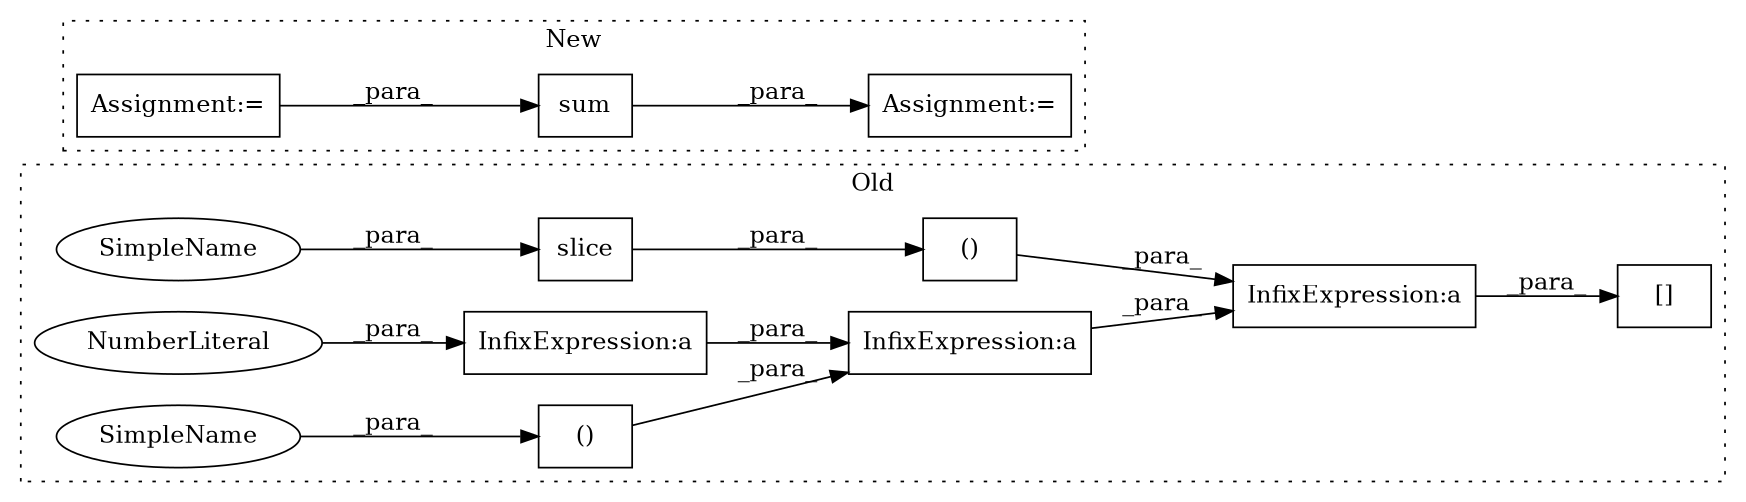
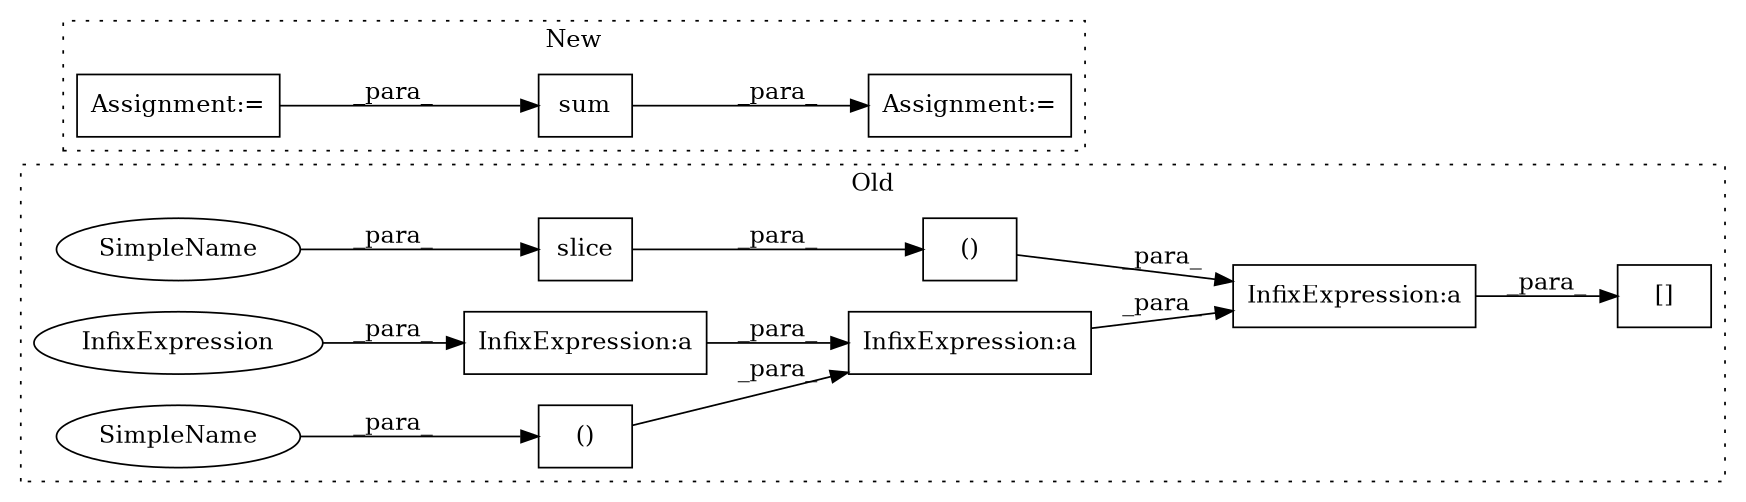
  digraph {
    rankdir=LR
    node [a=27 l=4 shape=box]
    n1 [a=32 l="6,1" label=slice s="9785,9795"]
    n2 [a=106 l=35 label="()" s=9761]
    n3 [a=2 l="26,1" label="[]" s="9729,9852"]
    n4 [a=106 l=28 label="()" s=9806]
    n5 [label="InfixExpression:a" s=9796]
    n6 [label="InfixExpression:a" s=9834]
    n7 [l=3 label="InfixExpression:a" s=9845]
-   n8 [a=34 l=1 label=NumberLiteral s=9848 shape=ellipse]
+   n8 [a=34 l=1 label=InfixExpression s=9848 shape=ellipse]
    n9 [a=42 label=SimpleName s=9791 shape=ellipse]
    n10 [a=42 label=SimpleName s=9830 shape=ellipse]
    n11 [a=32 l="4,1" label=sum s="9711,9724"]
    n12 [a=7 l=1 label="Assignment:=" s=9695]
    n13 [a=7 l=1 label="Assignment:=" s=9663]
    subgraph cluster_1 {
      label=Old
      style=dotted
      n1
      n2
      n3
      n4
      n5
      n6
      n7
      n8
      n9
      n10
    }
    subgraph cluster_2 {
      label=New
      style=dotted
      n11
      n12
      n13
    }
    n1 -> n2 [label=_para_]
    n2 -> n5 [label=_para_]
    n4 -> n6 [label=_para_]
    n5 -> n3 [label=_para_]
    n6 -> n5 [label=_para_]
    n7 -> n6 [label=_para_]
    n8 -> n7 [label=_para_]
    n9 -> n1 [label=_para_]
    n10 -> n4 [label=_para_]
    n11 -> n12 [label=_para_]
    n13 -> n11 [label=_para_]
  }
